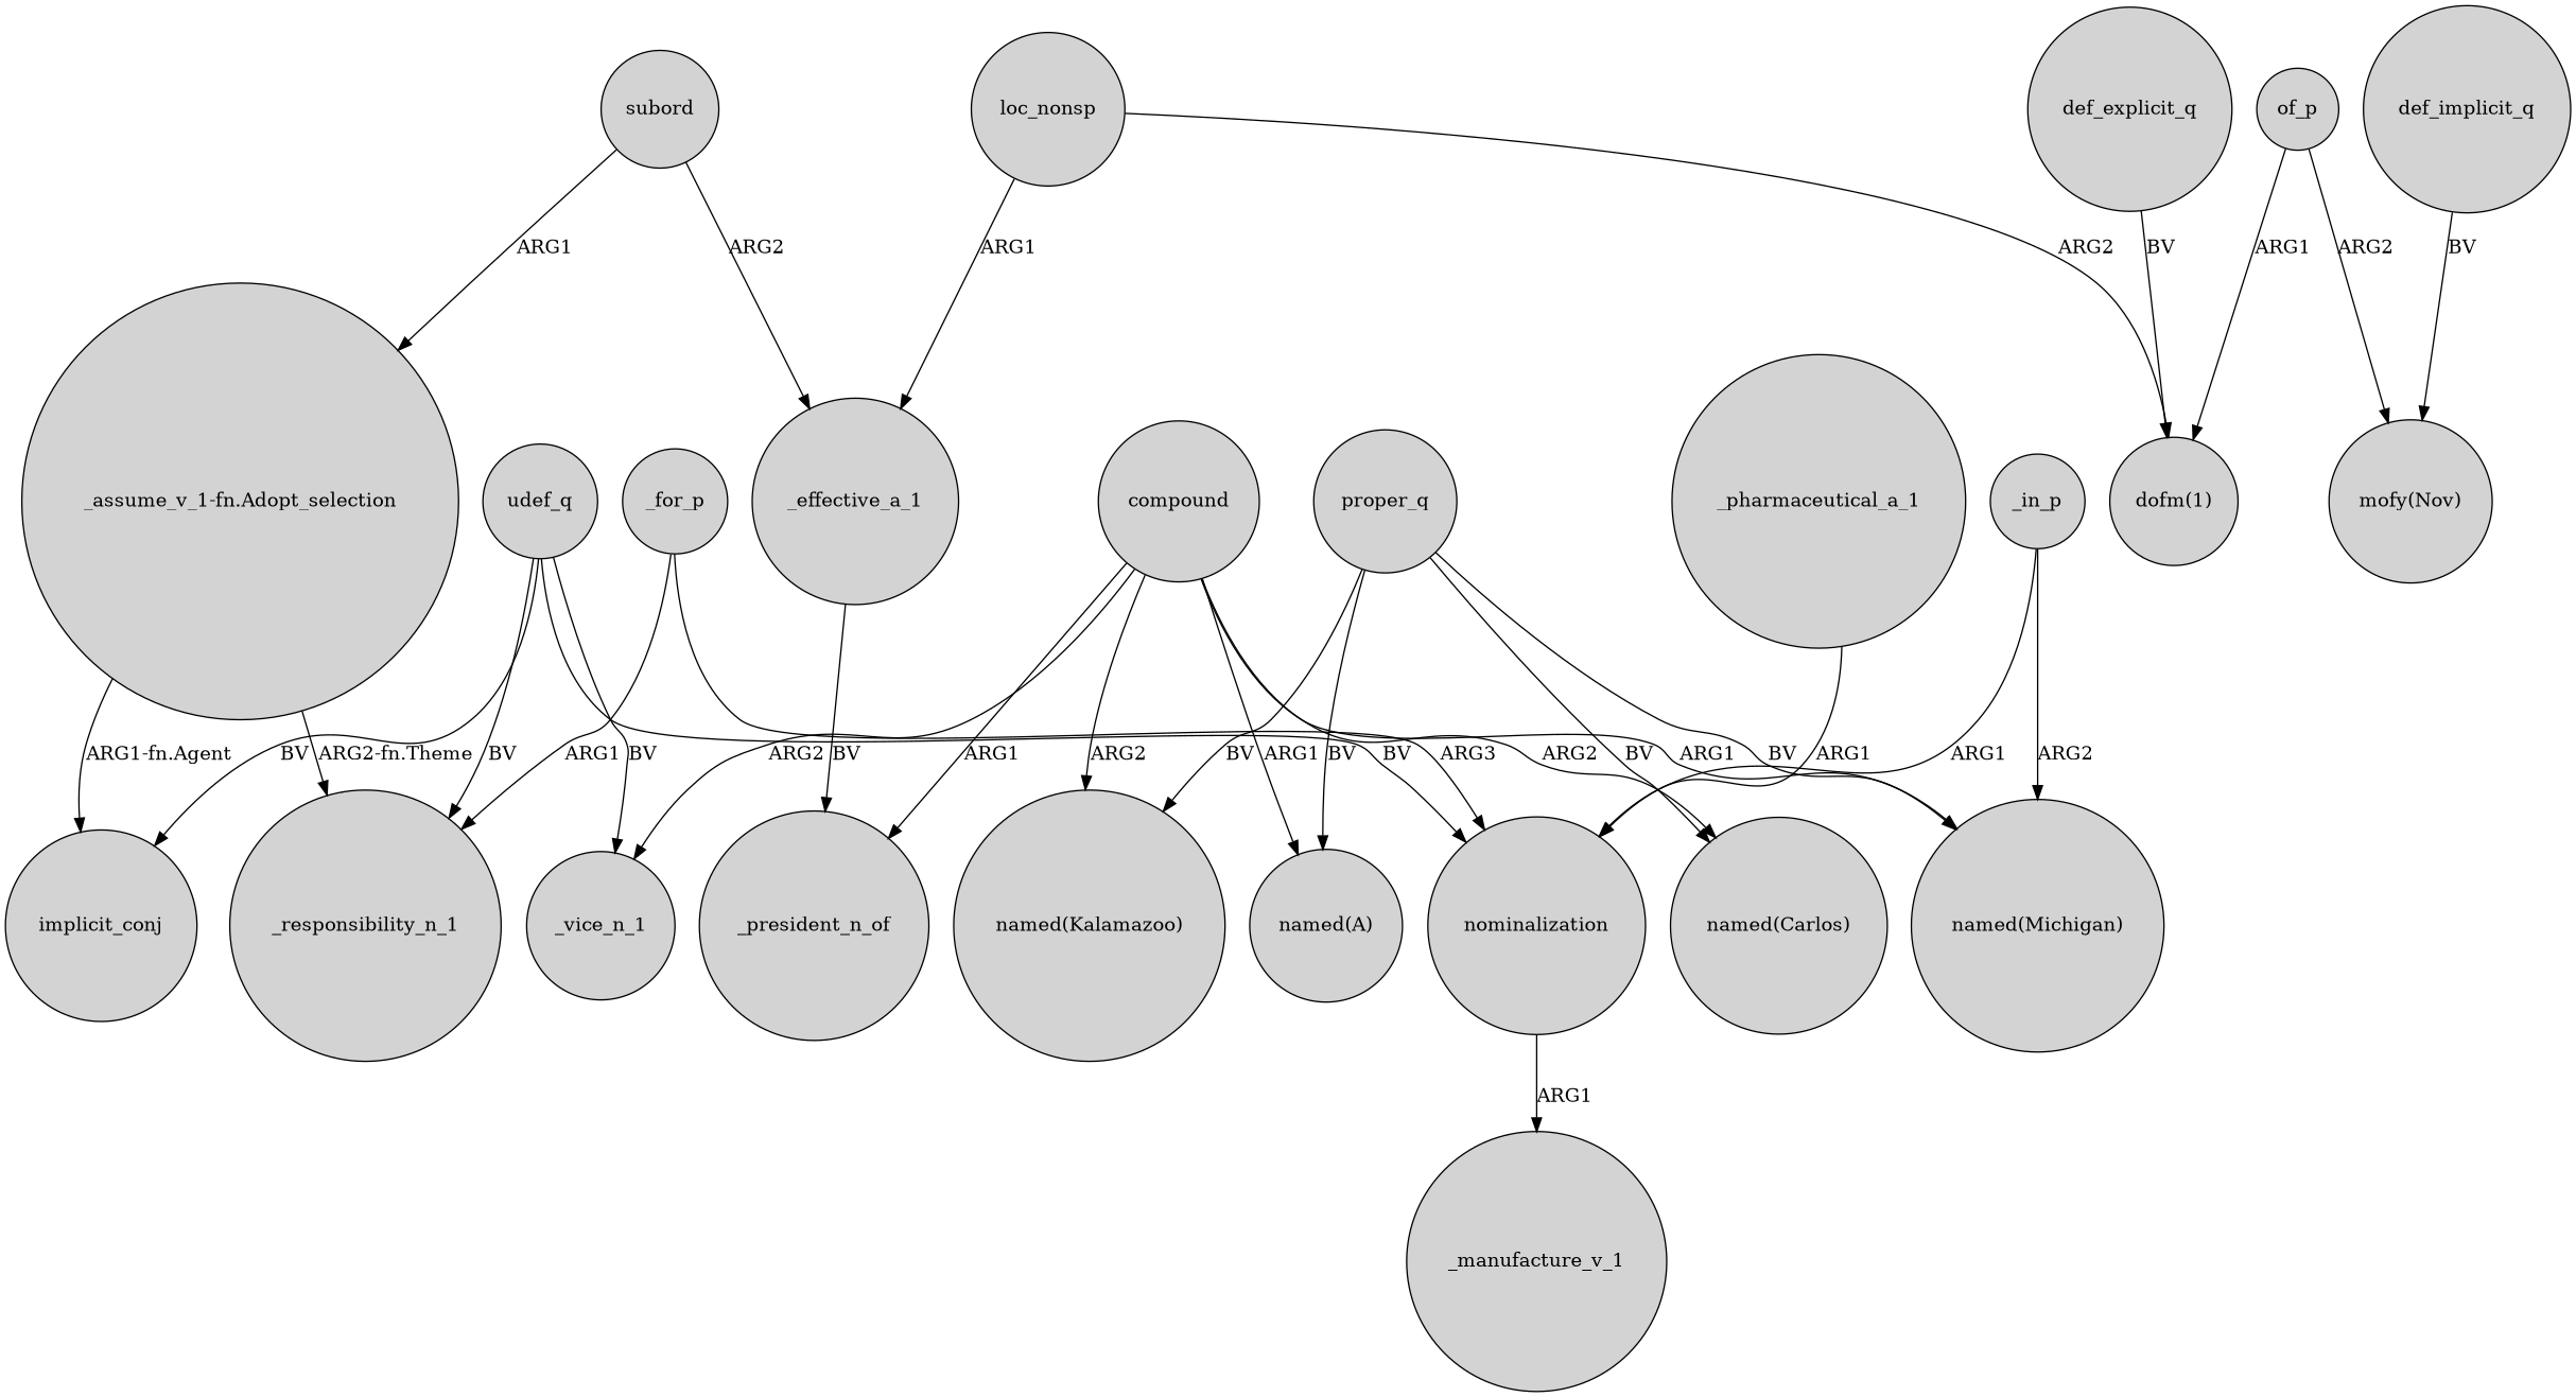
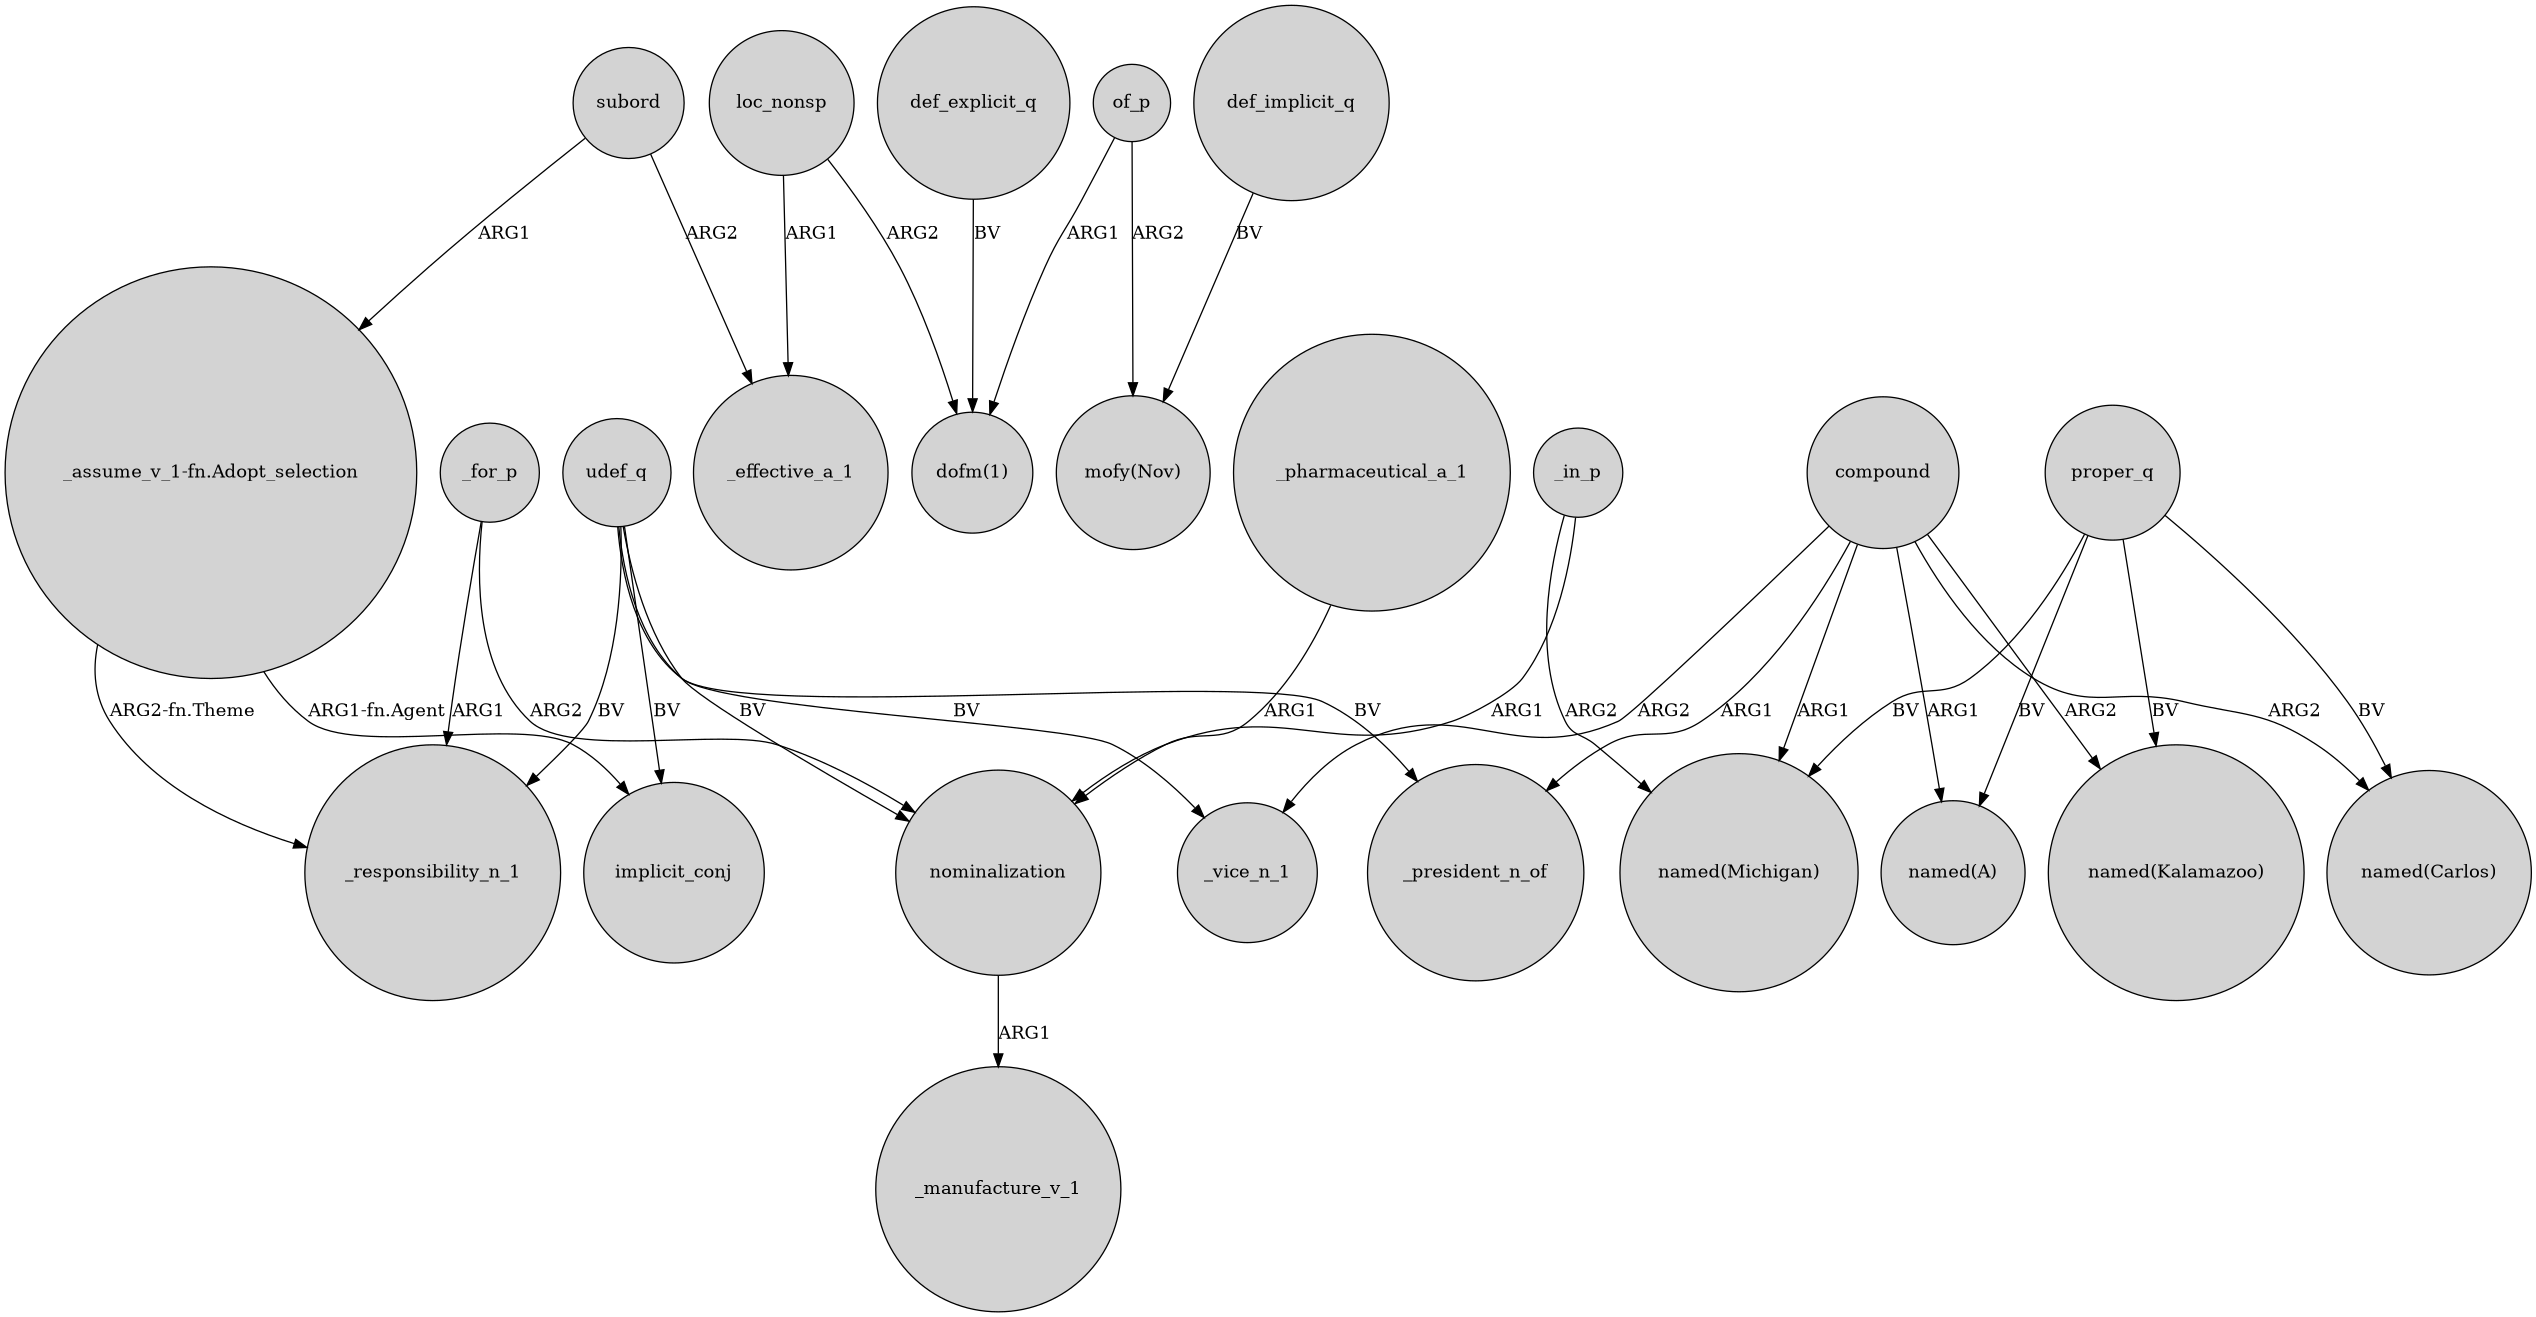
  digraph {
    node [shape=circle style=filled]
    udef_q
    _responsibility_n_1
    _vice_n_1
    nominalization
    implicit_conj
    _president_n_of
    _manufacture_v_1
    compound
    "named(Michigan)"
    "named(Kalamazoo)"
    "named(A)"
    "named(Carlos)"
    subord
    _effective_a_1
    "_assume_v_1-fn.Adopt_selection"
    loc_nonsp
    "dofm(1)"
    _for_p
    proper_q
    _in_p
    def_explicit_q
    _pharmaceutical_a_1
    of_p
    "mofy(Nov)"
    def_implicit_q
    udef_q -> _responsibility_n_1 [label=BV]
    udef_q -> _vice_n_1 [label=BV]
    udef_q -> nominalization [label=BV]
    udef_q -> implicit_conj [label=BV]
-   _effective_a_1 -> _president_n_of [label=BV]
+   udef_q -> _president_n_of [label=BV]
    nominalization -> _manufacture_v_1 [label=ARG1]
    compound -> _vice_n_1 [label=ARG2]
    compound -> _president_n_of [label=ARG1]
    compound -> "named(Michigan)" [label=ARG1]
    compound -> "named(Kalamazoo)" [label=ARG2]
    compound -> "named(A)" [label=ARG1]
    compound -> "named(Carlos)" [label=ARG2]
    subord -> _effective_a_1 [label=ARG2]
    subord -> "_assume_v_1-fn.Adopt_selection" [label=ARG1]
    "_assume_v_1-fn.Adopt_selection" -> _responsibility_n_1 [label="ARG2-fn.Theme"]
    "_assume_v_1-fn.Adopt_selection" -> implicit_conj [label="ARG1-fn.Agent"]
    loc_nonsp -> _effective_a_1 [label=ARG1]
    loc_nonsp -> "dofm(1)" [label=ARG2]
    _for_p -> _responsibility_n_1 [label=ARG1]
-   _for_p -> nominalization [label=ARG3]
+   _for_p -> nominalization [label=ARG2]
    proper_q -> "named(Michigan)" [label=BV]
    proper_q -> "named(Kalamazoo)" [label=BV]
    proper_q -> "named(A)" [label=BV]
    proper_q -> "named(Carlos)" [label=BV]
    _in_p -> nominalization [label=ARG1]
    _in_p -> "named(Michigan)" [label=ARG2]
    def_explicit_q -> "dofm(1)" [label=BV]
    _pharmaceutical_a_1 -> nominalization [label=ARG1]
    of_p -> "dofm(1)" [label=ARG1]
    of_p -> "mofy(Nov)" [label=ARG2]
    def_implicit_q -> "mofy(Nov)" [label=BV]
  }
